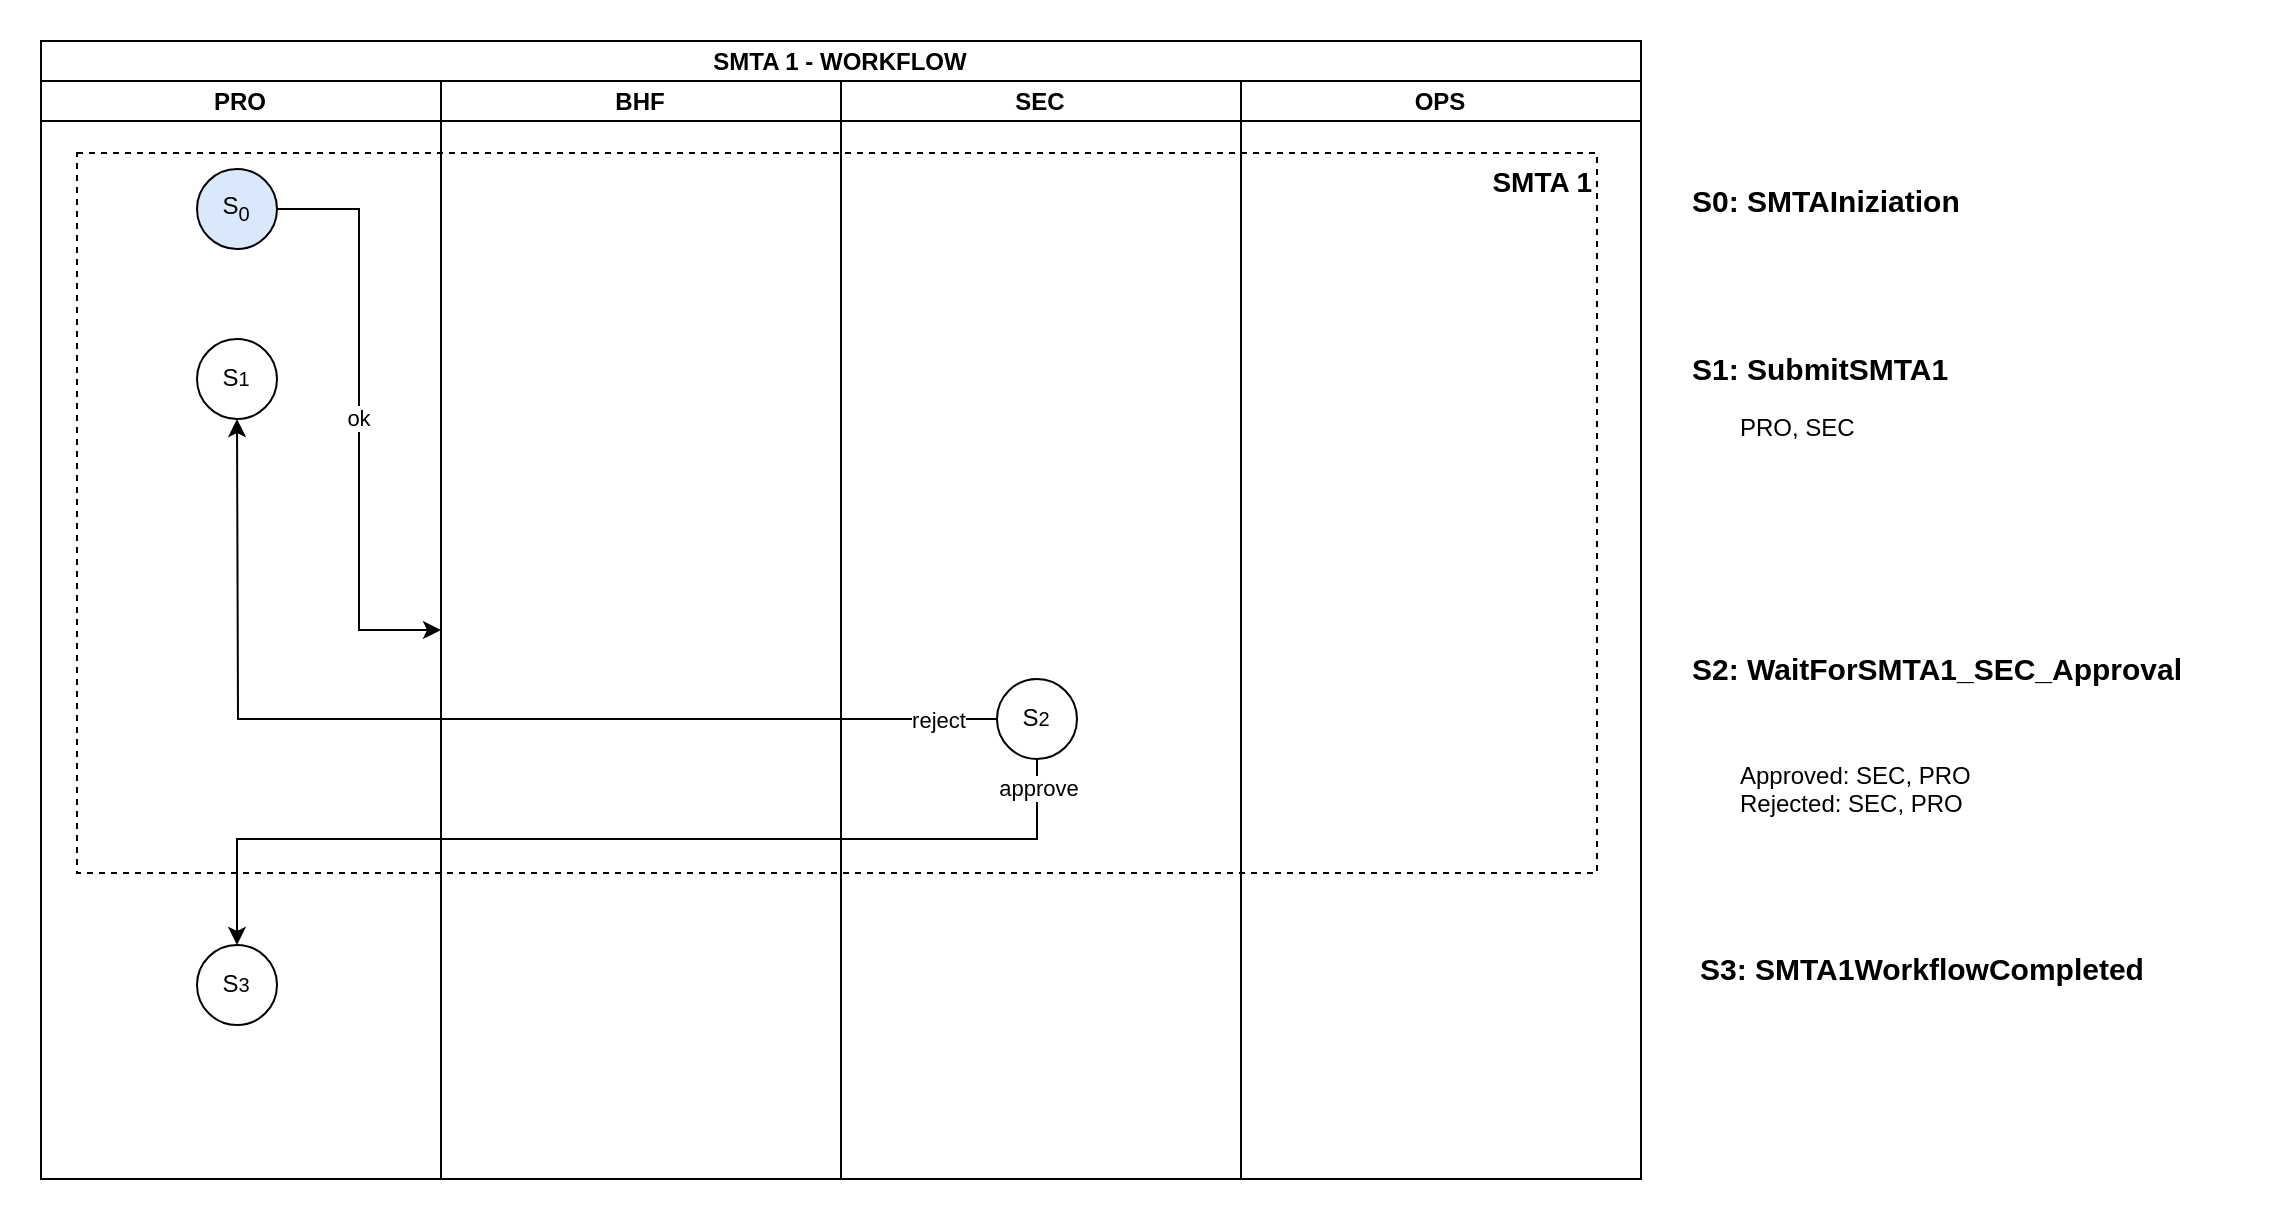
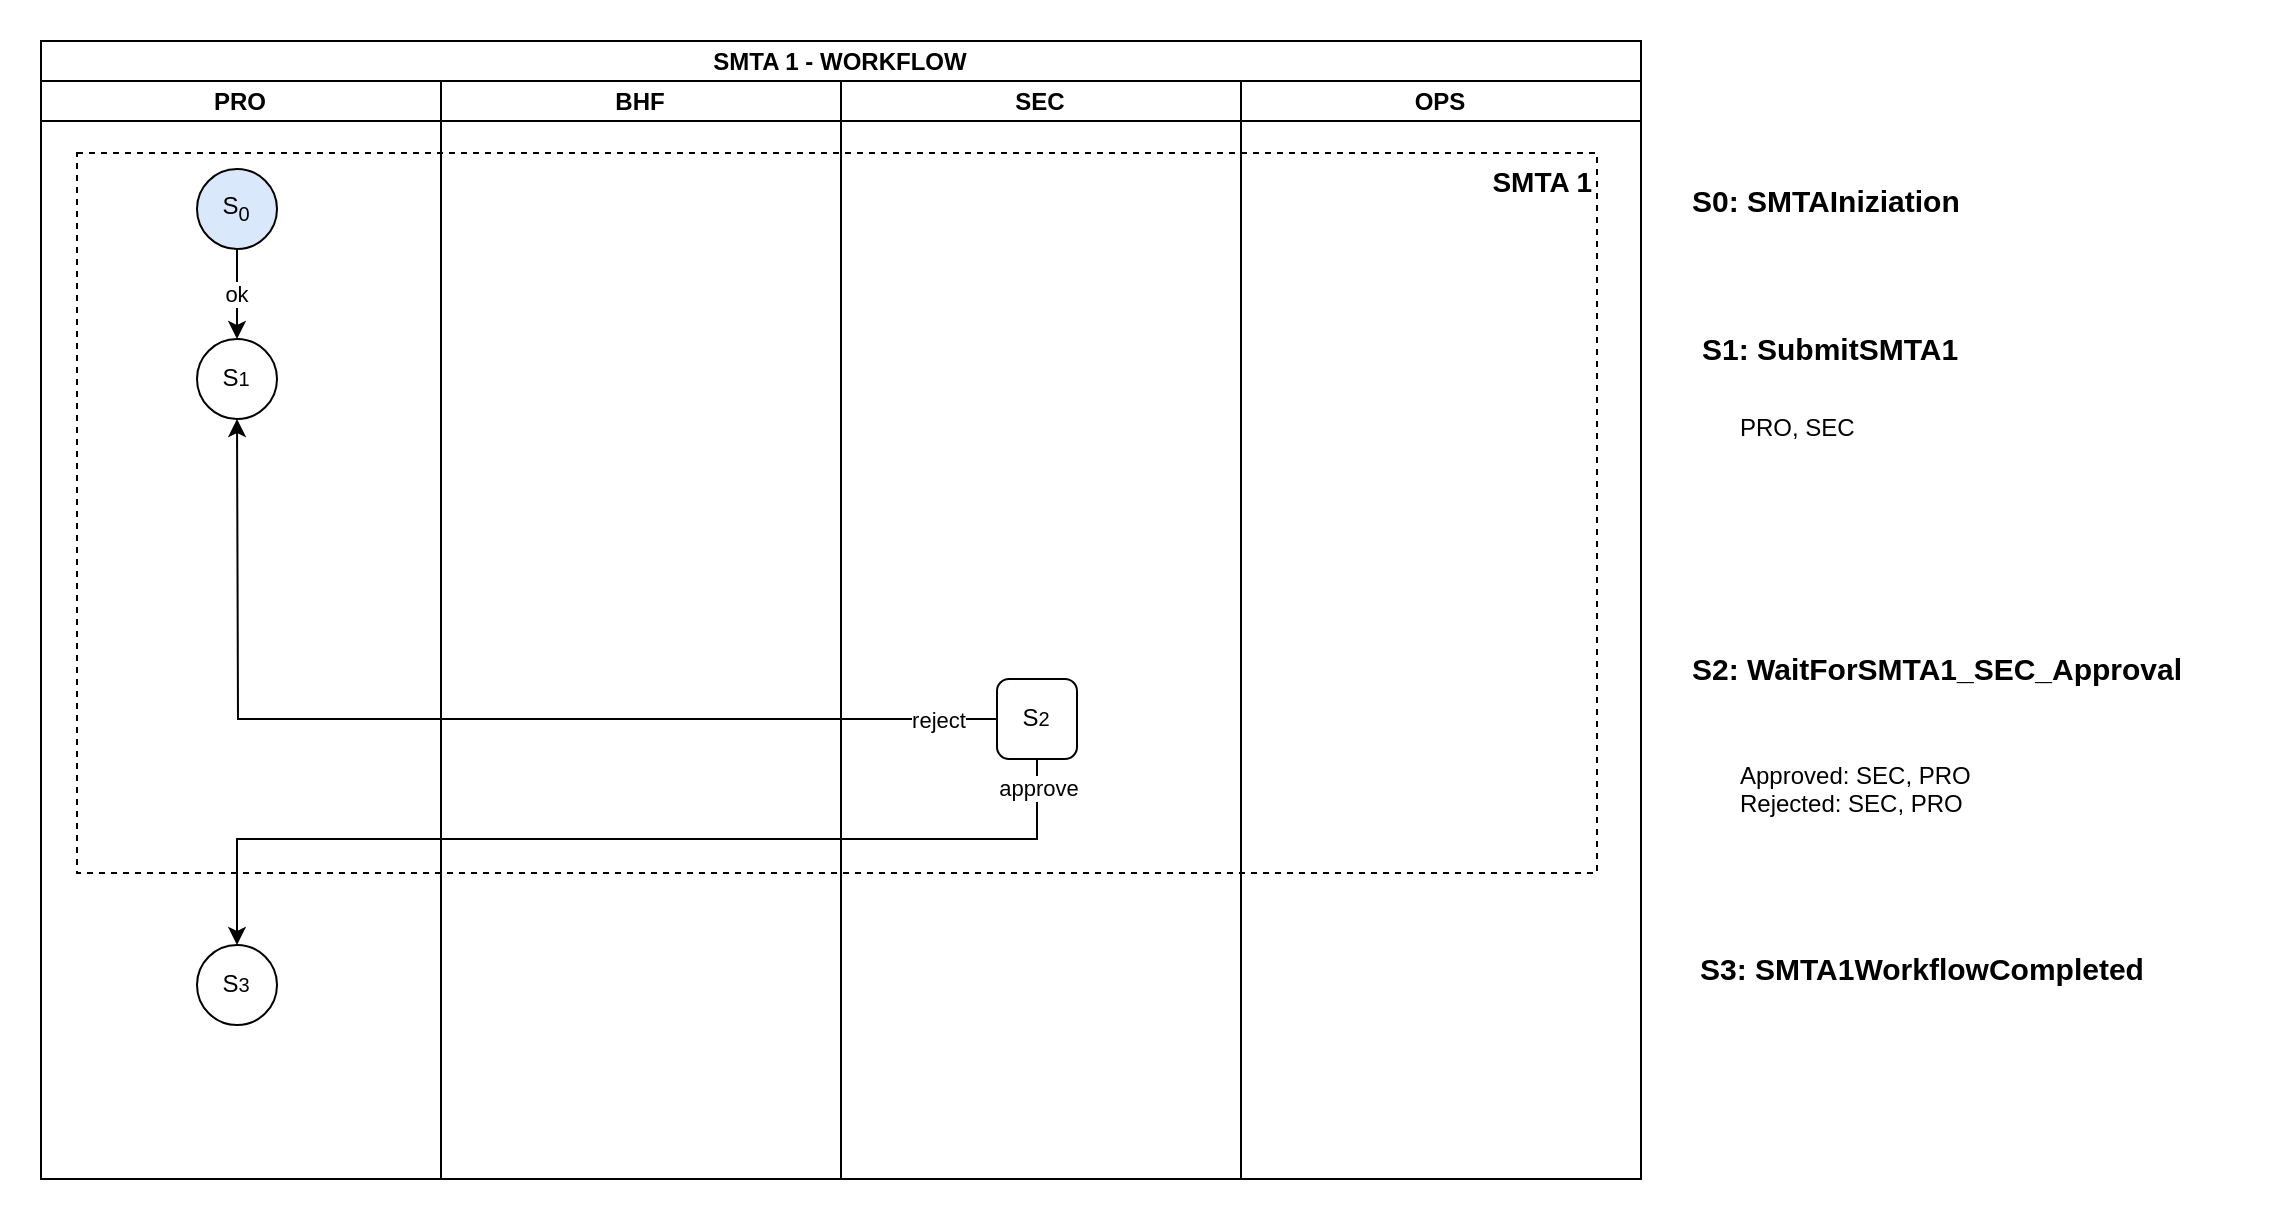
  <mxCell id="0" />
  <mxCell id="1" parent="0" />
- <mxCell id="2" value="&lt;b&gt;&lt;font style=&quot;font-size: 15px;&quot;&gt;S1: SubmitSMTA1&lt;/font&gt;&lt;/b&gt;" style="text;html=1;strokeColor=none;fillColor=none;align=left;verticalAlign=middle;whiteSpace=wrap;rounded=0;" parent="1" vertex="1"><mxGeometry x="844" y="169" width="270" height="30" as="geometry" /></mxCell>
+ <mxCell id="2" value="&lt;b&gt;&lt;font style=&quot;font-size: 15px;&quot;&gt;S1: SubmitSMTA1&lt;/font&gt;&lt;/b&gt;" style="text;html=1;strokeColor=none;fillColor=none;align=left;verticalAlign=middle;whiteSpace=wrap;rounded=0;" parent="1" vertex="1"><mxGeometry x="849" y="159" width="270" height="30" as="geometry" /></mxCell>
  <mxCell id="3" value="&lt;b&gt;&lt;font style=&quot;font-size: 15px;&quot;&gt;S2: WaitForSMTA1_SEC_Approval&lt;/font&gt;&lt;/b&gt;" style="text;html=1;strokeColor=none;fillColor=none;align=left;verticalAlign=middle;whiteSpace=wrap;rounded=0;" parent="1" vertex="1"><mxGeometry x="844" y="319" width="270" height="30" as="geometry" /></mxCell>
  <mxCell id="4" value="SMTA 1 - WORKFLOW" style="swimlane;childLayout=stackLayout;resizeParent=1;resizeParentMax=0;startSize=20;swimlaneLine=1;" parent="1" vertex="1"><mxGeometry x="20" y="20" width="800" height="569" as="geometry" /></mxCell>
  <mxCell id="5" value="PRO" style="swimlane;startSize=20;" parent="4" vertex="1"><mxGeometry y="20" width="200" height="549" as="geometry" /></mxCell>
  <mxCell id="6" value="S&lt;sub&gt;0&lt;/sub&gt;" style="ellipse;whiteSpace=wrap;html=1;aspect=fixed;fillColor=#dae8fc;" parent="5" vertex="1"><mxGeometry x="78" y="44" width="40" height="40" as="geometry" /></mxCell>
  <mxCell id="7" value="S&lt;span style=&quot;font-size: 10px;&quot;&gt;1&lt;/span&gt;" style="ellipse;whiteSpace=wrap;html=1;aspect=fixed;" parent="5" vertex="1"><mxGeometry x="78" y="129" width="40" height="40" as="geometry" /></mxCell>
- <mxCell id="8" value="ok" style="edgeStyle=orthogonalEdgeStyle;rounded=0;orthogonalLoop=1;jettySize=auto;html=1;" parent="5" source="6" target="10" edge="1"><mxGeometry relative="1" as="geometry" /></mxCell>
+ <mxCell id="8" value="ok" style="edgeStyle=orthogonalEdgeStyle;rounded=0;orthogonalLoop=1;jettySize=auto;html=1;" parent="5" source="6" target="7" edge="1"><mxGeometry relative="1" as="geometry" /></mxCell>
  <mxCell id="9" value="S&lt;span style=&quot;font-size: 10px;&quot;&gt;3&lt;/span&gt;" style="ellipse;whiteSpace=wrap;html=1;aspect=fixed;" parent="5" vertex="1"><mxGeometry x="78" y="432" width="40" height="40" as="geometry" /></mxCell>
  <mxCell id="10" value="BHF" style="swimlane;startSize=20;" parent="4" vertex="1"><mxGeometry x="200" y="20" width="200" height="549" as="geometry" /></mxCell>
  <mxCell id="11" value="SEC" style="swimlane;startSize=20;" parent="4" vertex="1"><mxGeometry x="400" y="20" width="200" height="549" as="geometry" /></mxCell>
  <mxCell id="12" value="OPS" style="swimlane;startSize=20;" parent="4" vertex="1"><mxGeometry x="600" y="20" width="200" height="549" as="geometry" /></mxCell>
  <mxCell id="13" value="&lt;b&gt;&lt;font style=&quot;font-size: 15px;&quot;&gt;S0: SMTAIniziation&lt;/font&gt;&lt;/b&gt;" style="text;html=1;strokeColor=none;fillColor=none;align=left;verticalAlign=middle;whiteSpace=wrap;rounded=0;" parent="1" vertex="1"><mxGeometry x="844" y="85" width="270" height="30" as="geometry" /></mxCell>
  <mxCell id="14" value="" style="group" parent="1" vertex="1" connectable="0"><mxGeometry x="38" y="76" width="760" height="360" as="geometry" /></mxCell>
  <mxCell id="15" value="&lt;b&gt;&lt;font style=&quot;font-size: 14px;&quot;&gt;SMTA 1&lt;/font&gt;&lt;/b&gt;" style="text;html=1;strokeColor=none;fillColor=none;align=right;verticalAlign=middle;whiteSpace=wrap;rounded=0;dashed=1;" parent="14" vertex="1"><mxGeometry x="640" width="120" height="30" as="geometry" /></mxCell>
  <mxCell id="16" value="" style="rounded=0;whiteSpace=wrap;html=1;fillColor=none;strokeColor=#000000;dashed=1;" parent="14" vertex="1"><mxGeometry width="760" height="360" as="geometry" /></mxCell>
  <mxCell id="17" value="PRO, SEC" style="text;html=1;strokeColor=none;fillColor=none;align=left;verticalAlign=middle;whiteSpace=wrap;rounded=0;" parent="1" vertex="1"><mxGeometry x="868" y="199" width="200" height="30" as="geometry" /></mxCell>
  <mxCell id="18" value="Approved: SEC, PRO&lt;br&gt;Rejected: SEC, PRO" style="text;html=1;strokeColor=none;fillColor=none;align=left;verticalAlign=top;whiteSpace=wrap;rounded=0;" parent="1" vertex="1"><mxGeometry x="868" y="374" width="200" height="42" as="geometry" /></mxCell>
  <mxCell id="19" style="edgeStyle=orthogonalEdgeStyle;rounded=0;orthogonalLoop=1;jettySize=auto;html=1;entryX=0.5;entryY=0;entryDx=0;entryDy=0;" parent="1" source="23" target="9" edge="1"><mxGeometry relative="1" as="geometry"><mxPoint x="118" y="472" as="targetPoint" /><Array as="points"><mxPoint x="518" y="419" /><mxPoint x="118" y="419" /></Array></mxGeometry></mxCell>
  <mxCell id="20" value="approve" style="edgeLabel;html=1;align=center;verticalAlign=middle;resizable=0;points=[];" parent="19" vertex="1" connectable="0"><mxGeometry x="-0.943" relative="1" as="geometry"><mxPoint as="offset" /></mxGeometry></mxCell>
  <mxCell id="21" style="edgeStyle=orthogonalEdgeStyle;rounded=0;orthogonalLoop=1;jettySize=auto;html=1;exitX=0;exitY=0.5;exitDx=0;exitDy=0;" parent="1" source="23" edge="1"><mxGeometry relative="1" as="geometry"><mxPoint x="118" y="209" as="targetPoint" /></mxGeometry></mxCell>
  <mxCell id="22" value="reject" style="edgeLabel;html=1;align=center;verticalAlign=middle;resizable=0;points=[];" parent="21" vertex="1" connectable="0"><mxGeometry x="0.31" relative="1" as="geometry"><mxPoint x="317" as="offset" /></mxGeometry></mxCell>
- <mxCell id="23" value="S&lt;span style=&quot;font-size: 10px;&quot;&gt;2&lt;/span&gt;" style="ellipse;whiteSpace=wrap;html=1;aspect=fixed;" parent="1" vertex="1"><mxGeometry x="498" y="339" width="40" height="40" as="geometry" /></mxCell>
+ <mxCell id="23" value="S&lt;span style=&quot;font-size: 10px;&quot;&gt;2&lt;/span&gt;" style="whiteSpace=wrap;html=1;aspect=fixed;rounded=1;" parent="1" vertex="1"><mxGeometry x="498" y="339" width="40" height="40" as="geometry" /></mxCell>
  <mxCell id="24" value="&lt;b&gt;&lt;font style=&quot;font-size: 15px;&quot;&gt;S3: SMTA1WorkflowCompleted&lt;/font&gt;&lt;/b&gt;" style="text;html=1;strokeColor=none;fillColor=none;align=left;verticalAlign=middle;whiteSpace=wrap;rounded=0;" vertex="1" parent="1"><mxGeometry x="848" y="469" width="270" height="30" as="geometry" /></mxCell>
